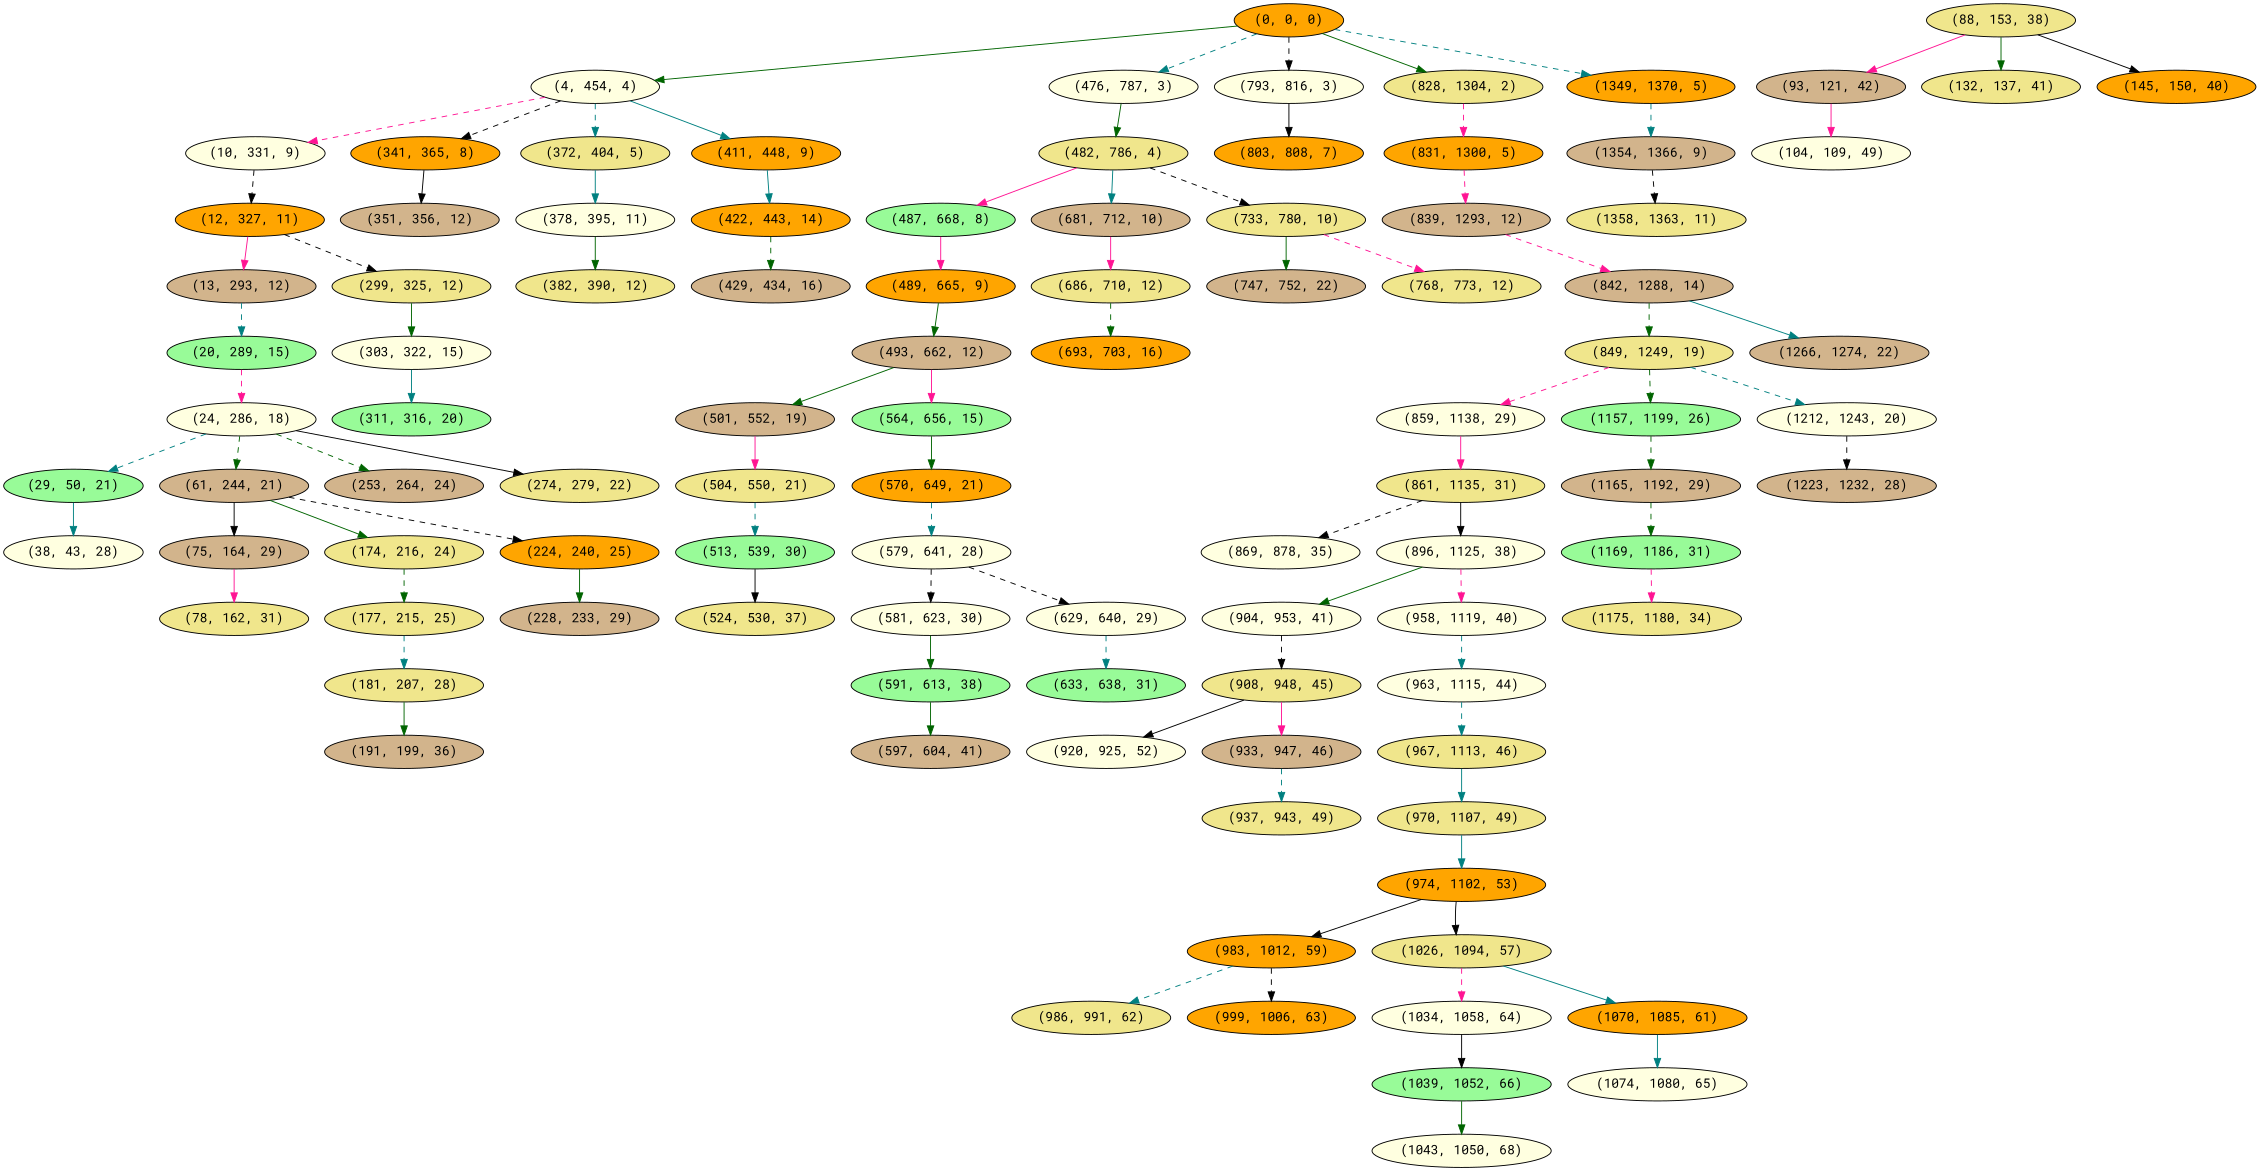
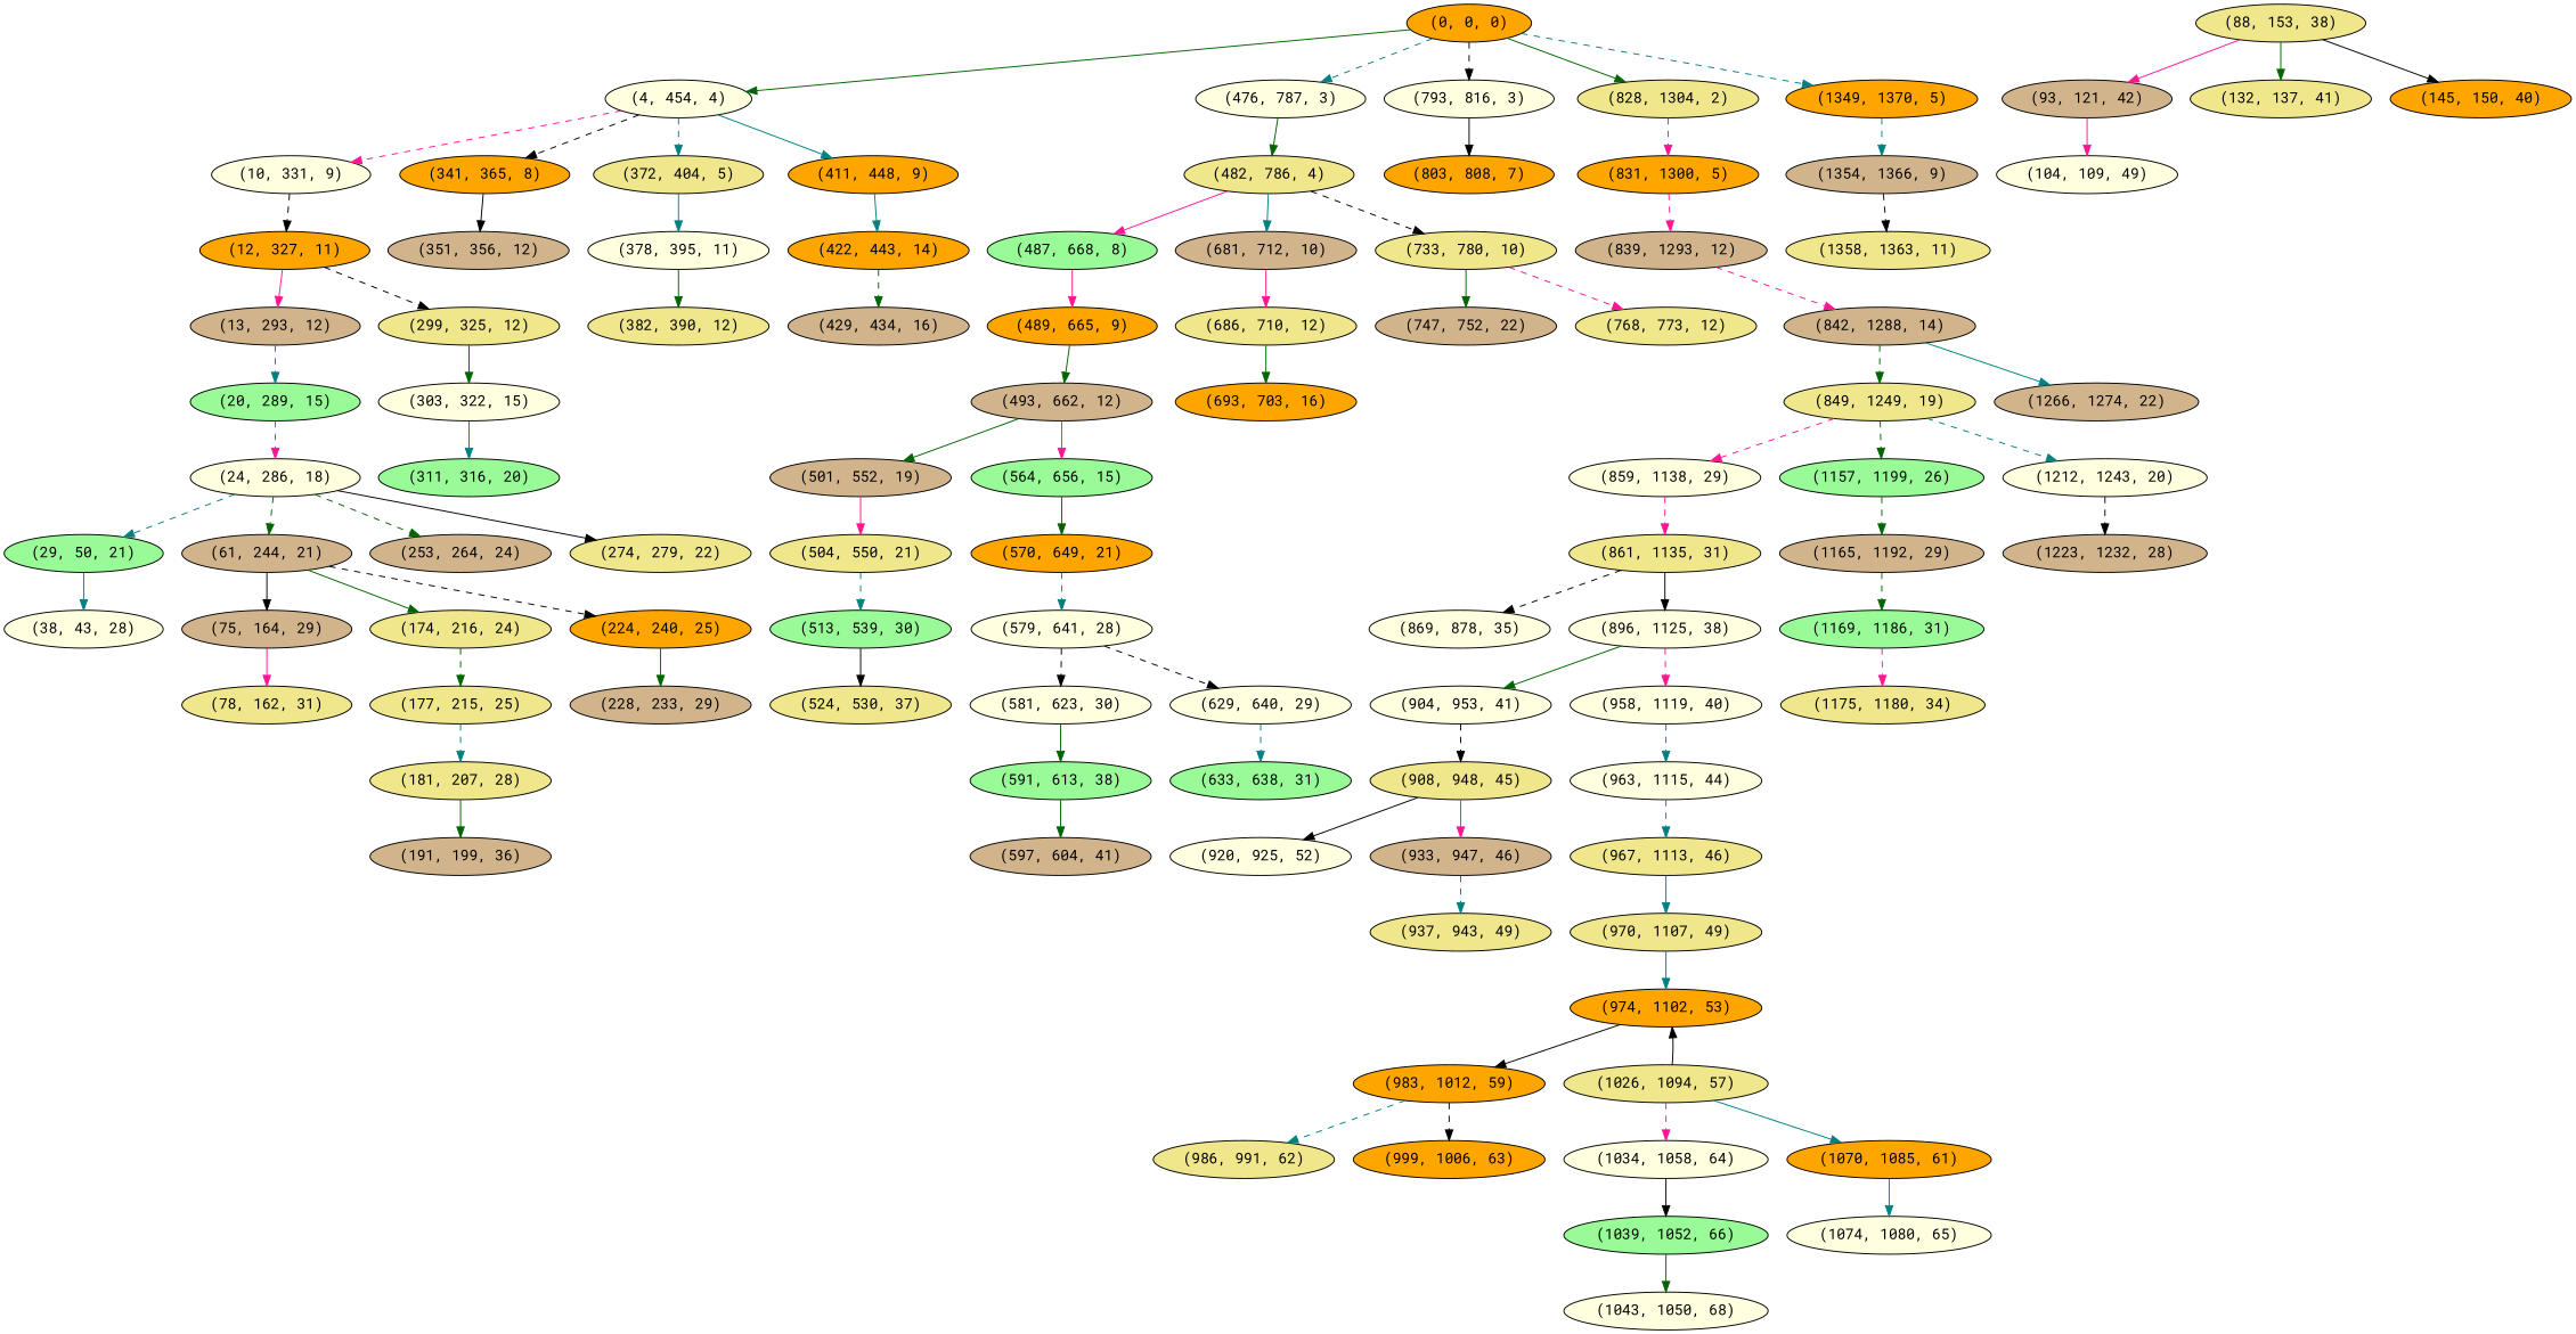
  digraph {
    fontname="Roboto Mono"
    node [fillcolor=khaki fontname="Roboto Mono" style=filled]
    edge [color=darkgreen fontname="Roboto Mono" style=solid]
    "(0, 0, 0)" [fillcolor=orange]
    "(4, 454, 4)" [fillcolor=lightyellow]
    "(476, 787, 3)" [fillcolor=lightyellow]
    "(793, 816, 3)" [fillcolor=lightyellow]
    "(828, 1304, 2)"
    "(1349, 1370, 5)" [fillcolor=orange]
    "(10, 331, 9)" [fillcolor=lightyellow]
    "(341, 365, 8)" [fillcolor=orange]
    "(372, 404, 5)"
    "(411, 448, 9)" [fillcolor=orange]
    "(482, 786, 4)"
    "(803, 808, 7)" [fillcolor=orange]
    "(831, 1300, 5)" [fillcolor=orange]
    "(1354, 1366, 9)" [fillcolor=tan]
    "(12, 327, 11)" [fillcolor=orange]
    "(351, 356, 12)" [fillcolor=tan]
    "(378, 395, 11)" [fillcolor=lightyellow]
    "(422, 443, 14)" [fillcolor=orange]
    "(13, 293, 12)" [fillcolor=tan]
    "(299, 325, 12)"
    "(20, 289, 15)" [fillcolor=palegreen]
    "(303, 322, 15)" [fillcolor=lightyellow]
    "(24, 286, 18)" [fillcolor=lightyellow]
    "(29, 50, 21)" [fillcolor=palegreen]
    "(61, 244, 21)" [fillcolor=tan]
    "(253, 264, 24)" [fillcolor=tan]
    "(274, 279, 22)"
    "(38, 43, 28)" [fillcolor=lightyellow]
    "(75, 164, 29)" [fillcolor=tan]
    "(174, 216, 24)"
    "(224, 240, 25)" [fillcolor=orange]
    "(78, 162, 31)"
    "(177, 215, 25)"
    "(228, 233, 29)" [fillcolor=tan]
    "(93, 121, 42)" [fillcolor=tan]
    "(88, 153, 38)"
    "(132, 137, 41)"
    "(145, 150, 40)" [fillcolor=orange]
    "(104, 109, 49)" [fillcolor=lightyellow]
    "(181, 207, 28)"
    "(191, 199, 36)" [fillcolor=tan]
    "(311, 316, 20)" [fillcolor=palegreen]
    "(382, 390, 12)"
    "(429, 434, 16)" [fillcolor=tan]
    "(487, 668, 8)" [fillcolor=palegreen]
    "(681, 712, 10)" [fillcolor=tan]
    "(733, 780, 10)"
    "(489, 665, 9)" [fillcolor=orange]
    "(686, 710, 12)"
    "(747, 752, 22)" [fillcolor=tan]
    "(768, 773, 12)"
    "(493, 662, 12)" [fillcolor=tan]
    "(501, 552, 19)" [fillcolor=tan]
    "(564, 656, 15)" [fillcolor=palegreen]
    "(504, 550, 21)"
    "(570, 649, 21)" [fillcolor=orange]
    "(513, 539, 30)" [fillcolor=palegreen]
    "(524, 530, 37)"
    "(579, 641, 28)" [fillcolor=lightyellow]
    "(581, 623, 30)" [fillcolor=lightyellow]
    "(629, 640, 29)" [fillcolor=lightyellow]
    "(591, 613, 38)" [fillcolor=palegreen]
    "(633, 638, 31)" [fillcolor=palegreen]
    "(597, 604, 41)" [fillcolor=tan]
    "(693, 703, 16)" [fillcolor=orange]
    "(839, 1293, 12)" [fillcolor=tan]
    "(842, 1288, 14)" [fillcolor=tan]
    "(849, 1249, 19)"
    "(1266, 1274, 22)" [fillcolor=tan]
    "(859, 1138, 29)" [fillcolor=lightyellow]
    "(1157, 1199, 26)" [fillcolor=palegreen]
    "(1212, 1243, 20)" [fillcolor=lightyellow]
    "(861, 1135, 31)"
    "(1165, 1192, 29)" [fillcolor=tan]
    "(1223, 1232, 28)" [fillcolor=tan]
    "(869, 878, 35)" [fillcolor=lightyellow]
    "(896, 1125, 38)" [fillcolor=lightyellow]
    "(904, 953, 41)" [fillcolor=lightyellow]
    "(958, 1119, 40)" [fillcolor=lightyellow]
    "(908, 948, 45)"
    "(963, 1115, 44)" [fillcolor=lightyellow]
    "(920, 925, 52)" [fillcolor=lightyellow]
    "(933, 947, 46)" [fillcolor=tan]
    "(937, 943, 49)"
    "(967, 1113, 46)"
    "(970, 1107, 49)"
    "(974, 1102, 53)" [fillcolor=orange]
    "(983, 1012, 59)" [fillcolor=orange]
    "(1026, 1094, 57)"
    "(986, 991, 62)"
    "(999, 1006, 63)" [fillcolor=orange]
    "(1034, 1058, 64)" [fillcolor=lightyellow]
    "(1070, 1085, 61)" [fillcolor=orange]
    "(1039, 1052, 66)" [fillcolor=palegreen]
    "(1074, 1080, 65)" [fillcolor=lightyellow]
    "(1043, 1050, 68)" [fillcolor=lightyellow]
    "(1169, 1186, 31)" [fillcolor=palegreen]
    "(1175, 1180, 34)"
    "(1358, 1363, 11)"
    "(0, 0, 0)" -> "(4, 454, 4)"
    "(0, 0, 0)" -> "(476, 787, 3)" [color=teal style=dashed]
    "(0, 0, 0)" -> "(793, 816, 3)" [color=black style=dashed]
    "(0, 0, 0)" -> "(828, 1304, 2)"
    "(0, 0, 0)" -> "(1349, 1370, 5)" [color=teal style=dashed]
    "(4, 454, 4)" -> "(10, 331, 9)" [color=deeppink style=dashed]
    "(4, 454, 4)" -> "(341, 365, 8)" [color=black style=dashed]
    "(4, 454, 4)" -> "(372, 404, 5)" [color=teal style=dashed]
    "(4, 454, 4)" -> "(411, 448, 9)" [color=teal]
    "(476, 787, 3)" -> "(482, 786, 4)"
    "(793, 816, 3)" -> "(803, 808, 7)" [color=black]
    "(828, 1304, 2)" -> "(831, 1300, 5)" [color=deeppink style=dashed]
    "(1349, 1370, 5)" -> "(1354, 1366, 9)" [color=teal style=dashed]
    "(10, 331, 9)" -> "(12, 327, 11)" [color=black style=dashed]
    "(341, 365, 8)" -> "(351, 356, 12)" [color=black]
    "(372, 404, 5)" -> "(378, 395, 11)" [color=teal]
    "(411, 448, 9)" -> "(422, 443, 14)" [color=teal]
    "(482, 786, 4)" -> "(487, 668, 8)" [color=deeppink]
    "(482, 786, 4)" -> "(681, 712, 10)" [color=teal]
    "(482, 786, 4)" -> "(733, 780, 10)" [color=black style=dashed]
    "(831, 1300, 5)" -> "(839, 1293, 12)" [color=deeppink style=dashed]
    "(1354, 1366, 9)" -> "(1358, 1363, 11)" [color=black style=dashed]
    "(12, 327, 11)" -> "(13, 293, 12)" [color=deeppink]
    "(12, 327, 11)" -> "(299, 325, 12)" [color=black style=dashed]
    "(378, 395, 11)" -> "(382, 390, 12)"
    "(422, 443, 14)" -> "(429, 434, 16)" [style=dashed]
    "(13, 293, 12)" -> "(20, 289, 15)" [color=teal style=dashed]
    "(299, 325, 12)" -> "(303, 322, 15)"
    "(20, 289, 15)" -> "(24, 286, 18)" [color=deeppink style=dashed]
    "(303, 322, 15)" -> "(311, 316, 20)" [color=teal]
    "(24, 286, 18)" -> "(29, 50, 21)" [color=teal style=dashed]
    "(24, 286, 18)" -> "(61, 244, 21)" [style=dashed]
    "(24, 286, 18)" -> "(253, 264, 24)" [style=dashed]
    "(24, 286, 18)" -> "(274, 279, 22)" [color=black]
    "(29, 50, 21)" -> "(38, 43, 28)" [color=teal]
    "(61, 244, 21)" -> "(75, 164, 29)" [color=black]
    "(61, 244, 21)" -> "(174, 216, 24)"
    "(61, 244, 21)" -> "(224, 240, 25)" [color=black style=dashed]
    "(75, 164, 29)" -> "(78, 162, 31)" [color=deeppink]
    "(174, 216, 24)" -> "(177, 215, 25)" [style=dashed]
    "(224, 240, 25)" -> "(228, 233, 29)"
    "(177, 215, 25)" -> "(181, 207, 28)" [color=teal style=dashed]
    "(93, 121, 42)" -> "(104, 109, 49)" [color=deeppink]
    "(88, 153, 38)" -> "(93, 121, 42)" [color=deeppink]
    "(88, 153, 38)" -> "(132, 137, 41)"
    "(88, 153, 38)" -> "(145, 150, 40)" [color=black]
    "(181, 207, 28)" -> "(191, 199, 36)"
    "(487, 668, 8)" -> "(489, 665, 9)" [color=deeppink]
    "(681, 712, 10)" -> "(686, 710, 12)" [color=deeppink]
    "(733, 780, 10)" -> "(747, 752, 22)"
    "(733, 780, 10)" -> "(768, 773, 12)" [color=deeppink style=dashed]
    "(489, 665, 9)" -> "(493, 662, 12)"
-   "(686, 710, 12)" -> "(693, 703, 16)" [style=dashed]
+   "(686, 710, 12)" -> "(693, 703, 16)"
    "(493, 662, 12)" -> "(501, 552, 19)"
    "(493, 662, 12)" -> "(564, 656, 15)" [color=deeppink]
    "(501, 552, 19)" -> "(504, 550, 21)" [color=deeppink]
    "(564, 656, 15)" -> "(570, 649, 21)"
    "(504, 550, 21)" -> "(513, 539, 30)" [color=teal style=dashed]
    "(570, 649, 21)" -> "(579, 641, 28)" [color=teal style=dashed]
    "(513, 539, 30)" -> "(524, 530, 37)" [color=black]
    "(579, 641, 28)" -> "(581, 623, 30)" [color=black style=dashed]
    "(579, 641, 28)" -> "(629, 640, 29)" [color=black style=dashed]
    "(581, 623, 30)" -> "(591, 613, 38)"
    "(629, 640, 29)" -> "(633, 638, 31)" [color=teal style=dashed]
    "(591, 613, 38)" -> "(597, 604, 41)"
    "(839, 1293, 12)" -> "(842, 1288, 14)" [color=deeppink style=dashed]
    "(842, 1288, 14)" -> "(849, 1249, 19)" [style=dashed]
    "(842, 1288, 14)" -> "(1266, 1274, 22)" [color=teal]
    "(849, 1249, 19)" -> "(859, 1138, 29)" [color=deeppink style=dashed]
    "(849, 1249, 19)" -> "(1157, 1199, 26)" [style=dashed]
    "(849, 1249, 19)" -> "(1212, 1243, 20)" [color=teal style=dashed]
-   "(859, 1138, 29)" -> "(861, 1135, 31)" [color=deeppink]
+   "(859, 1138, 29)" -> "(861, 1135, 31)" [color=deeppink style=dashed]
    "(1157, 1199, 26)" -> "(1165, 1192, 29)" [style=dashed]
    "(1212, 1243, 20)" -> "(1223, 1232, 28)" [color=black style=dashed]
    "(861, 1135, 31)" -> "(869, 878, 35)" [color=black style=dashed]
    "(861, 1135, 31)" -> "(896, 1125, 38)" [color=black]
    "(1165, 1192, 29)" -> "(1169, 1186, 31)" [style=dashed]
    "(896, 1125, 38)" -> "(904, 953, 41)"
    "(896, 1125, 38)" -> "(958, 1119, 40)" [color=deeppink style=dashed]
    "(904, 953, 41)" -> "(908, 948, 45)" [color=black style=dashed]
    "(958, 1119, 40)" -> "(963, 1115, 44)" [color=teal style=dashed]
    "(908, 948, 45)" -> "(920, 925, 52)" [color=black]
    "(908, 948, 45)" -> "(933, 947, 46)" [color=deeppink]
    "(963, 1115, 44)" -> "(967, 1113, 46)" [color=teal style=dashed]
    "(933, 947, 46)" -> "(937, 943, 49)" [color=teal style=dashed]
    "(967, 1113, 46)" -> "(970, 1107, 49)" [color=teal]
    "(970, 1107, 49)" -> "(974, 1102, 53)" [color=teal]
    "(974, 1102, 53)" -> "(983, 1012, 59)" [color=black]
-   "(974, 1102, 53)" -> "(1026, 1094, 57)" [color=black]
+   "(1026, 1094, 57)" -> "(974, 1102, 53)" [color=black]
    "(983, 1012, 59)" -> "(986, 991, 62)" [color=teal style=dashed]
    "(983, 1012, 59)" -> "(999, 1006, 63)" [color=black style=dashed]
    "(1026, 1094, 57)" -> "(1034, 1058, 64)" [color=deeppink style=dashed]
    "(1026, 1094, 57)" -> "(1070, 1085, 61)" [color=teal]
    "(1034, 1058, 64)" -> "(1039, 1052, 66)" [color=black]
    "(1070, 1085, 61)" -> "(1074, 1080, 65)" [color=teal]
    "(1039, 1052, 66)" -> "(1043, 1050, 68)"
    "(1169, 1186, 31)" -> "(1175, 1180, 34)" [color=deeppink style=dashed]
  }
